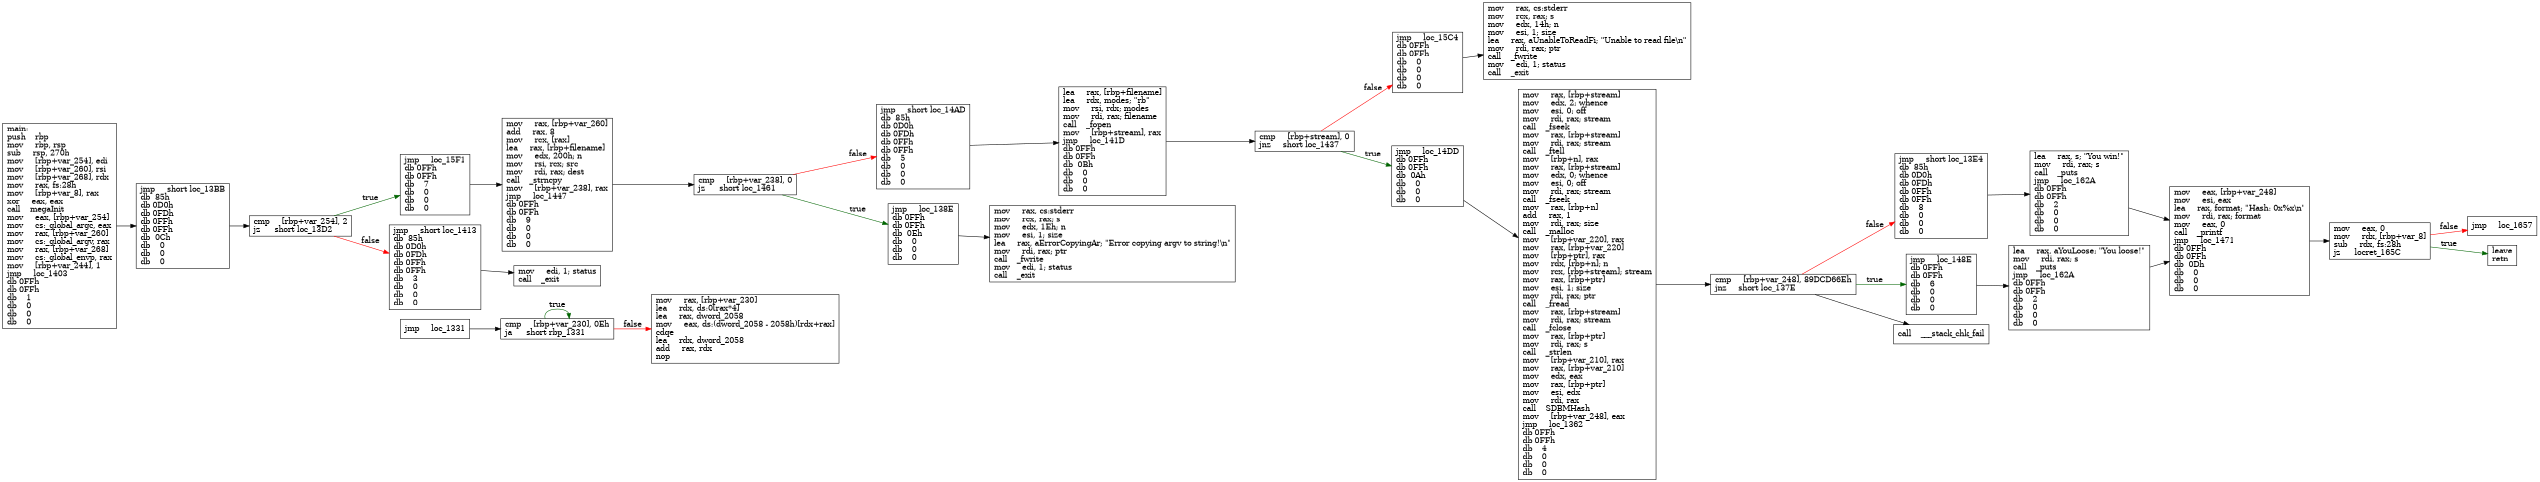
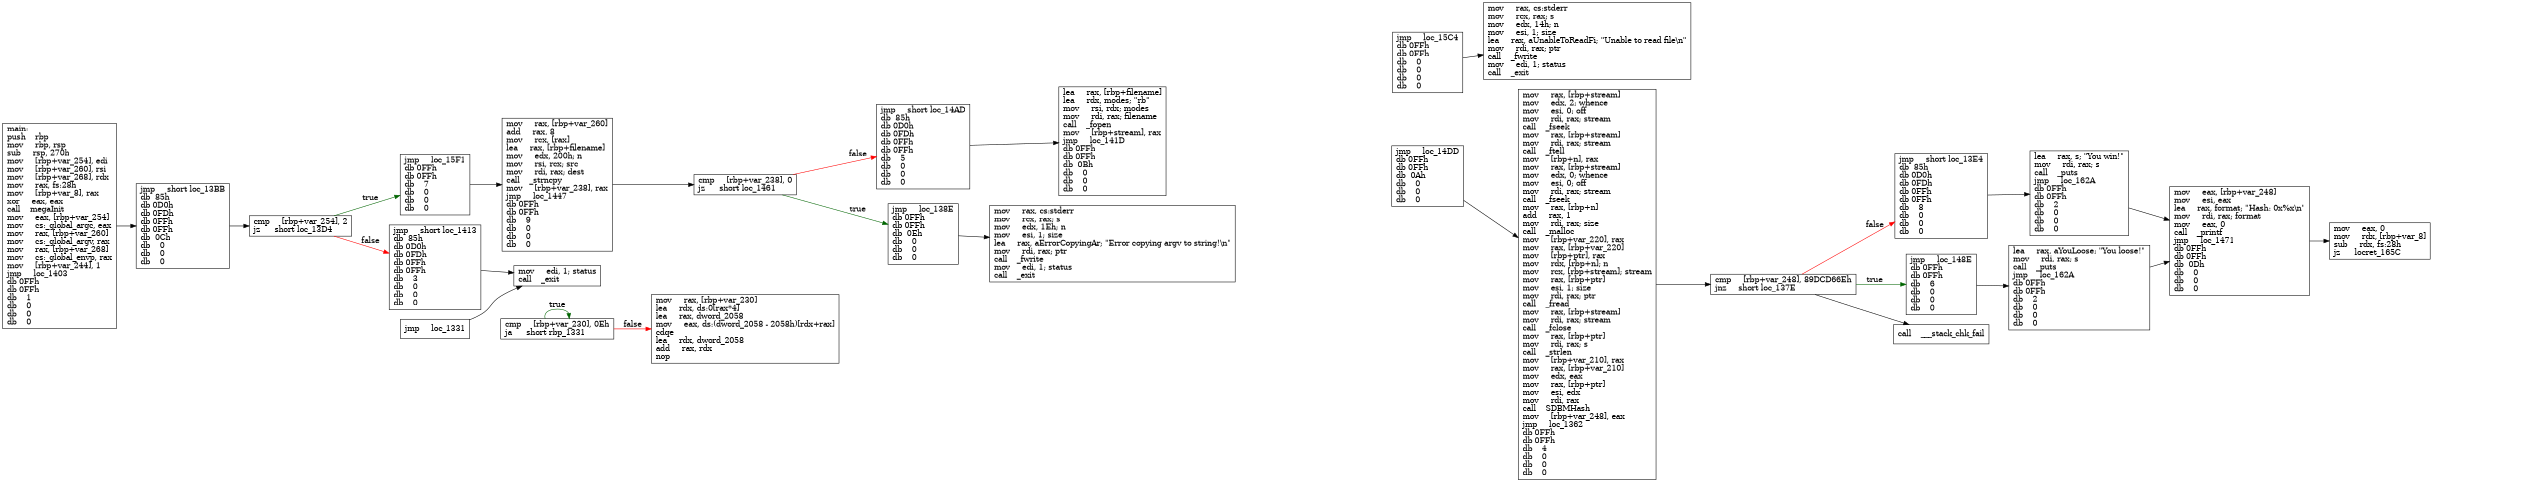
  digraph {
    rankdir=LR
    node [shape=box]
    n1 [label="main:\lpush    rbp\lmov     rbp, rsp\lsub     rsp, 270h\lmov     [rbp+var_254], edi\lmov     [rbp+var_260], rsi\lmov     [rbp+var_268], rdx\lmov     rax, fs:28h\lmov     [rbp+var_8], rax\lxor     eax, eax\lcall    megaInit\lmov     eax, [rbp+var_254]\lmov     cs:_global_argc, eax\lmov     rax, [rbp+var_260]\lmov     cs:_global_argv, rax\lmov     rax, [rbp+var_268]\lmov     cs:_global_envp, rax\lmov     [rbp+var_244], 1\ljmp     loc_1403\ldb 0FFh\ldb 0FFh\ldb    1\ldb    0\ldb    0\ldb    0\l"]
    n2 [label="jmp     short loc_13BB\ldb  85h\ldb 0D0h\ldb 0FDh\ldb 0FFh\ldb 0FFh\ldb  0Ch\ldb    0\ldb    0\ldb    0\l"]
-   n3 [label="cmp     [rbp+var_254], 2\ljz      short loc_13D2\l"]
+   n3 [label="cmp     [rbp+var_254], 2\ljz      short loc_13D4\l"]
    n4 [label="cmp     [rbp+var_230], 0Eh\lja      short rbp_1331\l"]
    n5 [label="mov     rax, [rbp+var_230]\llea     rdx, ds:0[rax*4]\llea     rax, dword_2058\lmov     eax, ds:(dword_2058 - 2058h)[rdx+rax]\lcdqe\llea     rdx, dword_2058\ladd     rax, rdx\lnop\l"]
    n6 [label="cmp     [rbp+var_248], 89DCD66Eh\ljnz     short loc_137E\l"]
    n7 [label="jmp     short loc_13E4\ldb  85h\ldb 0D0h\ldb 0FDh\ldb 0FFh\ldb 0FFh\ldb    8\ldb    0\ldb    0\ldb    0\l"]
    n8 [label="jmp     loc_148E\ldb 0FFh\ldb 0FFh\ldb    6\ldb    0\ldb    0\ldb    0\l"]
    n9 [label="call    ___stack_chk_fail\l"]
    n10 [label="lea     rax, s; \"You win!\"\lmov     rdi, rax; s\lcall    _puts\ljmp     loc_162A\ldb 0FFh\ldb 0FFh\ldb    2\ldb    0\ldb    0\ldb    0\l"]
    n11 [label="lea     rax, aYouLoose; \"You loose!\"\lmov     rdi, rax; s\lcall    _puts\ljmp     loc_162A\ldb 0FFh\ldb 0FFh\ldb    2\ldb    0\ldb    0\ldb    0\l"]
    n12 [label="mov     eax, [rbp+var_248]\lmov     esi, eax\llea     rax, format; \"Hash: 0x%x\\n\"\lmov     rdi, rax; format\lmov     eax, 0\lcall    _printf\ljmp     loc_1471\ldb 0FFh\ldb 0FFh\ldb  0Dh\ldb    0\ldb    0\ldb    0\l"]
    n13 [label="mov     rax, cs:stderr\lmov     rcx, rax; s\lmov     edx, 1Eh; n\lmov     esi, 1; size\llea     rax, aErrorCopyingAr; \"Error copying argv to string!\\n\"\lmov     rdi, rax; ptr\lcall    _fwrite\lmov     edi, 1; status\lcall    _exit\l"]
    n14 [label="jmp     short loc_1413\ldb  85h\ldb 0D0h\ldb 0FDh\ldb 0FFh\ldb 0FFh\ldb    3\ldb    0\ldb    0\ldb    0\l"]
    n15 [label="jmp     loc_15F1\ldb 0FFh\ldb 0FFh\ldb    7\ldb    0\ldb    0\ldb    0\l"]
    n16 [label="mov     edi, 1; status\lcall    _exit\l"]
    n17 [label="mov     rax, [rbp+var_260]\ladd     rax, 8\lmov     rcx, [rax]\llea     rax, [rbp+filename]\lmov     edx, 200h; n\lmov     rsi, rcx; src\lmov     rdi, rax; dest\lcall    _strncpy\lmov     [rbp+var_238], rax\ljmp     loc_1447\ldb 0FFh\ldb 0FFh\ldb    9\ldb    0\ldb    0\ldb    0\l"]
    n18 [label="cmp     [rbp+var_238], 0\ljz      short loc_1461\l"]
    n19 [label="mov     eax, 0\lmov     rdx, [rbp+var_8]\lsub     rdx, fs:28h\ljz      locret_165C\l"]
-   n20 [label="cmp     [rbp+stream], 0\ljnz     short loc_1437\l"]
    n21 [label="jmp     loc_15C4\ldb 0FFh\ldb 0FFh\ldb    0\ldb    0\ldb    0\ldb    0\l"]
    n22 [label="jmp     loc_14DD\ldb 0FFh\ldb 0FFh\ldb  0Ah\ldb    0\ldb    0\ldb    0\l"]
    n23 [label="mov     rax, cs:stderr\lmov     rcx, rax; s\lmov     edx, 14h; n\lmov     esi, 1; size\llea     rax, aUnableToReadFi; \"Unable to read file\\n\"\lmov     rdi, rax; ptr\lcall    _fwrite\lmov     edi, 1; status\lcall    _exit\l"]
    n24 [label="mov     rax, [rbp+stream]\lmov     edx, 2; whence\lmov     esi, 0; off\lmov     rdi, rax; stream\lcall    _fseek\lmov     rax, [rbp+stream]\lmov     rdi, rax; stream\lcall    _ftell\lmov     [rbp+n], rax\lmov     rax, [rbp+stream]\lmov     edx, 0; whence\lmov     esi, 0; off\lmov     rdi, rax; stream\lcall    _fseek\lmov     rax, [rbp+n]\ladd     rax, 1\lmov     rdi, rax; size\lcall    _malloc\lmov     [rbp+var_220], rax\lmov     rax, [rbp+var_220]\lmov     [rbp+ptr], rax\lmov     rdx, [rbp+n]; n\lmov     rcx, [rbp+stream]; stream\lmov     rax, [rbp+ptr]\lmov     esi, 1; size\lmov     rdi, rax; ptr\lcall    _fread\lmov     rax, [rbp+stream]\lmov     rdi, rax; stream\lcall    _fclose\lmov     rax, [rbp+ptr]\lmov     rdi, rax; s\lcall    _strlen\lmov     [rbp+var_210], rax\lmov     rax, [rbp+var_210]\lmov     edx, eax\lmov     rax, [rbp+ptr]\lmov     esi, edx\lmov     rdi, rax\lcall    SDBMHash\lmov     [rbp+var_248], eax\ljmp     loc_1362\ldb 0FFh\ldb 0FFh\ldb    4\ldb    0\ldb    0\ldb    0\l"]
    n25 [label="jmp     short loc_14AD\ldb  85h\ldb 0D0h\ldb 0FDh\ldb 0FFh\ldb 0FFh\ldb    5\ldb    0\ldb    0\ldb    0\l"]
    n26 [label="jmp     loc_138E\ldb 0FFh\ldb 0FFh\ldb  0Eh\ldb    0\ldb    0\ldb    0\l"]
    n27 [label="lea     rax, [rbp+filename]\llea     rdx, modes; \"rb\"\lmov     rsi, rdx; modes\lmov     rdi, rax; filename\lcall    _fopen\lmov     [rbp+stream], rax\ljmp     loc_141D\ldb 0FFh\ldb 0FFh\ldb  0Bh\ldb    0\ldb    0\ldb    0\l"]
-   n28 [label="jmp     loc_1657\l"]
-   n29 [label="leave\lretn\l"]
    n30 [label="jmp     loc_1331\l"]
    n1 -> n2
    n2 -> n3
    n3 -> n14 [color=red label=false]
    n3 -> n15 [color=darkgreen label=true]
    n4 -> n4 [color=darkgreen label=true]
    n4 -> n5 [color=red label=false]
    n6 -> n7 [color=red label=false]
    n6 -> n8 [color=darkgreen label=true]
    n6 -> n9
    n7 -> n10
    n8 -> n11
    n10 -> n12
    n11 -> n12
    n12 -> n19
    n14 -> n16
    n15 -> n17
    n17 -> n18
    n18 -> n25 [color=red label=false]
    n18 -> n26 [color=darkgreen label=true]
-   n19 -> n28 [color=red label=false]
-   n19 -> n29 [color=darkgreen label=true]
-   n20 -> n21 [color=red label=false]
-   n20 -> n22 [color=darkgreen label=true]
    n21 -> n23
    n22 -> n24
    n24 -> n6
    n25 -> n27
    n26 -> n13
-   n27 -> n20
-   n30 -> n4
+   n30 -> n16
  }
